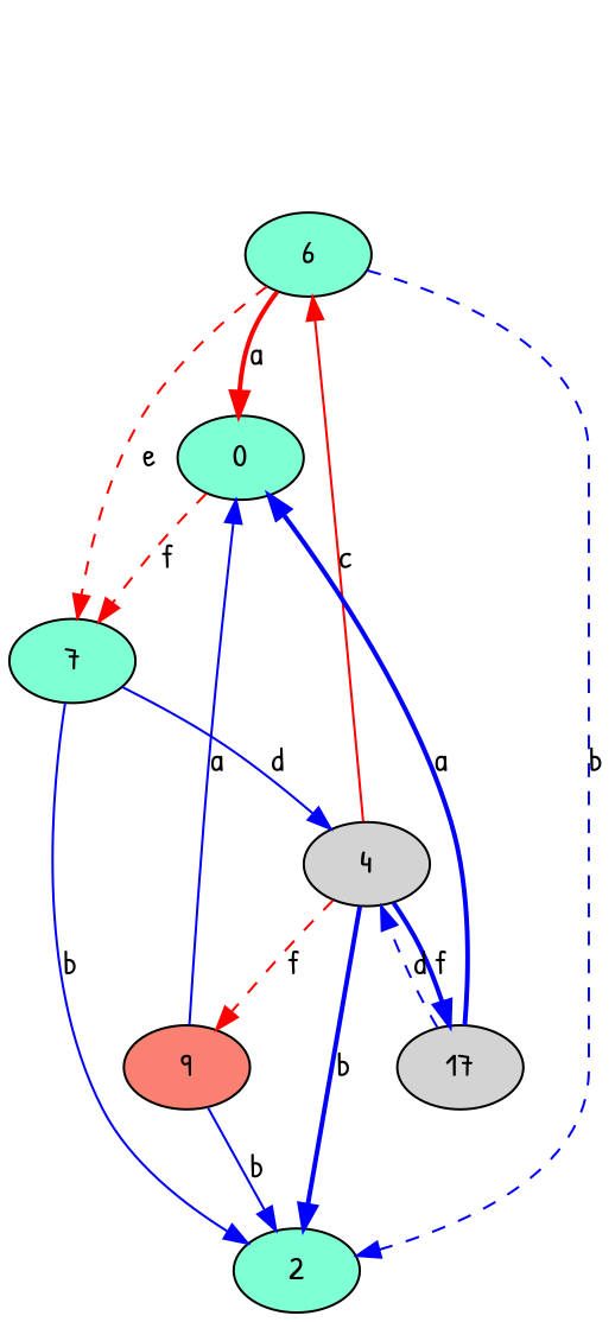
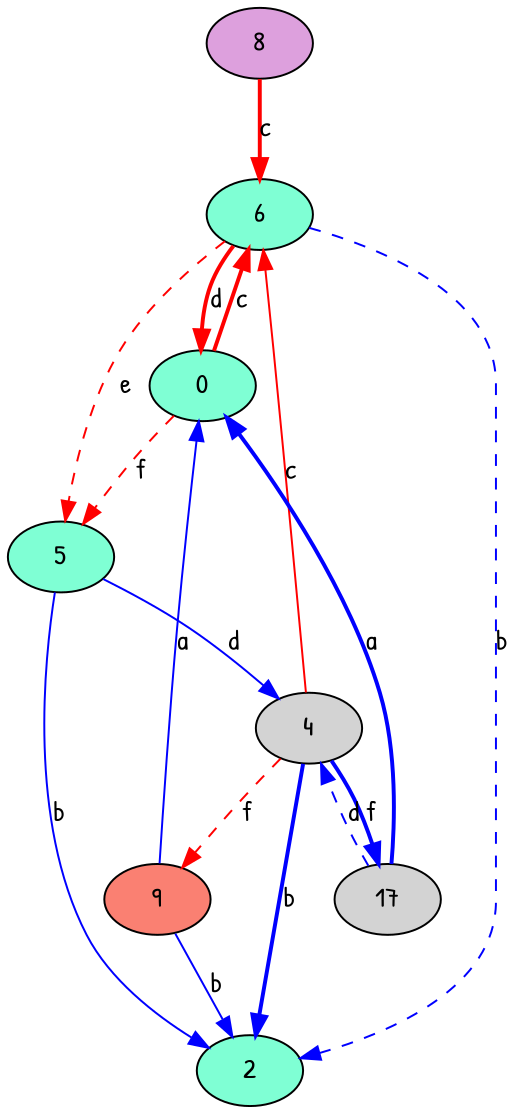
  strict digraph {
    fontname="Patrick Hand"
    node [fillcolor=aquamarine fontname="Patrick Hand" style=filled]
    edge [color=blue fontname="Patrick Hand" style=bold]
    n1 [label=6]
    0
-   5 [label=7]
+   5
    2
+   8 [fillcolor=plum]
    4 [fillcolor=lightgrey]
    9 [fillcolor=salmon]
    n8 [fillcolor=lightgrey label=17]
-   n1 -> 0 [color=red label=a]
+   n1 -> 0 [color=red label=d]
    n1 -> 5 [color=red label=e style=dashed]
    n1 -> 2 [label=b style=dashed]
+   0 -> n1 [color=red label=c]
    0 -> 5 [color=red label=f style=dashed]
    5 -> 2 [label=b style=solid]
    5 -> 4 [label=d style=solid]
+   8 -> n1 [color=red label=c]
    4 -> n1 [color=red label=c style=solid]
    4 -> 2 [label=b]
    4 -> 9 [color=red label=f style=dashed]
    4 -> n8 [label=f]
    9 -> 0 [label=a style=solid]
    9 -> 2 [label=b style=solid]
    n8 -> 0 [label=a]
    n8 -> 4 [label=d style=dashed]
  }
